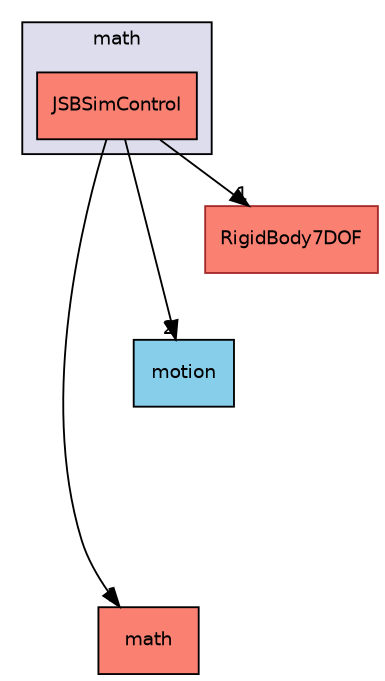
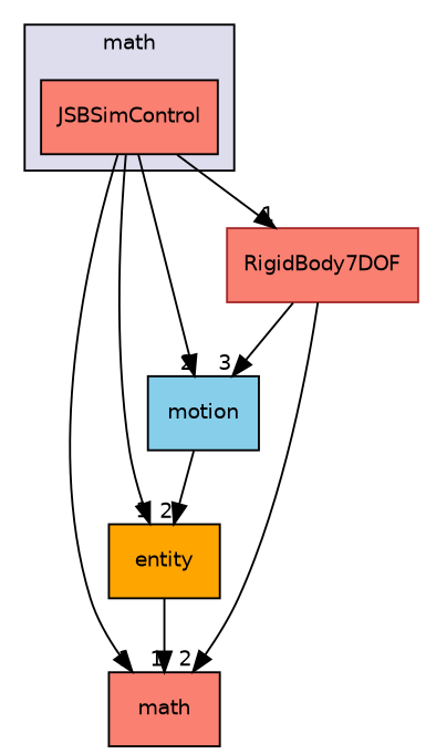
  digraph {
    compound=true
    node [color=black fillcolor=salmon fontname=Helvetica fontsize=10 shape=box style=filled]
    edge [headlabel=1 labeldistance=1.5 labelfontname=Helvetica labelfontsize=10]
    n1 [label=JSBSimControl pencolor=black]
    n2 [fillcolor=skyblue label=motion]
    n3 [label=math]
    n4 [color=brown label=RigidBody7DOF]
+   n5 [fillcolor=orange label=entity]
    subgraph cluster_1 {
      bgcolor="#ddddee"
      fontname=Helvetica
      fontsize=10
      label=math
      pencolor=black
      n1
    }
    n1 -> n2 [headlabel=2]
    n1 -> n3
    n1 -> n4
+   n1 -> n5
+   n2 -> n5 [headlabel=2]
+   n4 -> n2 [headlabel=3]
+   n4 -> n3 [headlabel=2]
+   n5 -> n3
  }
